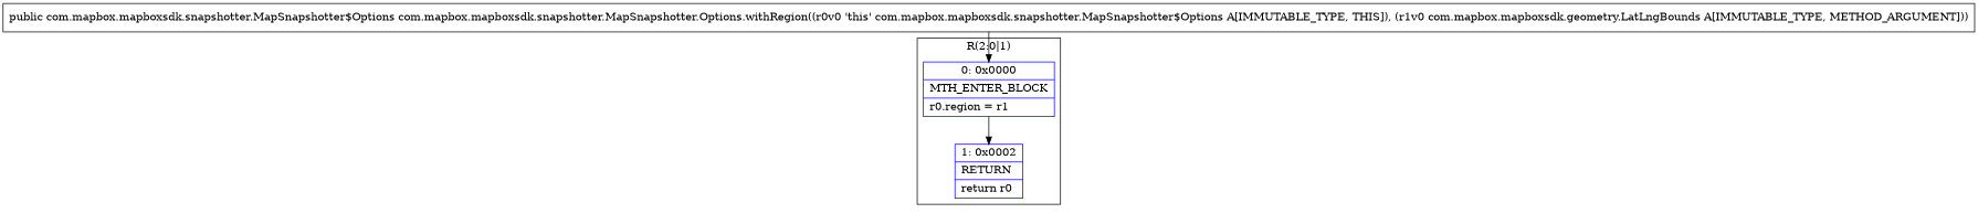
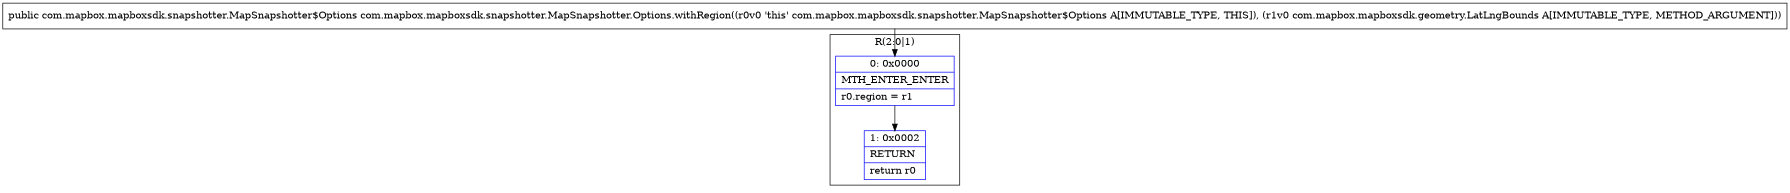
  digraph {
    node [color=blue shape=record]
-   n1 [label="{0\:\ 0x0000|MTH_ENTER_BLOCK\l|r0.region = r1\l}"]
+   n1 [label="{0\:\ 0x0000|MTH_ENTER_ENTER\l|r0.region = r1\l}"]
    n2 [label="{1\:\ 0x0002|RETURN\l|return r0\l}"]
    n3 [label="{public com.mapbox.mapboxsdk.snapshotter.MapSnapshotter$Options com.mapbox.mapboxsdk.snapshotter.MapSnapshotter.Options.withRegion((r0v0 'this' com.mapbox.mapboxsdk.snapshotter.MapSnapshotter$Options A[IMMUTABLE_TYPE, THIS]), (r1v0 com.mapbox.mapboxsdk.geometry.LatLngBounds A[IMMUTABLE_TYPE, METHOD_ARGUMENT])) }" color=""]
    subgraph cluster_1 {
      label="R(2:0|1)"
      n1
      n2
    }
    n1 -> n2
    n3 -> n1
  }
